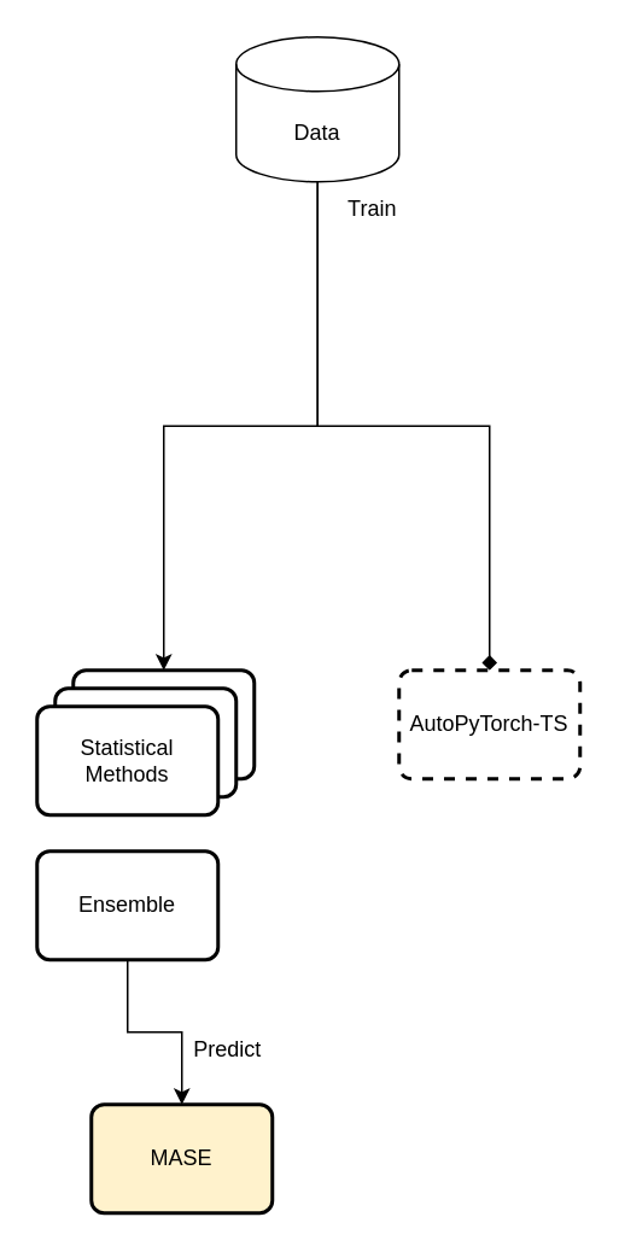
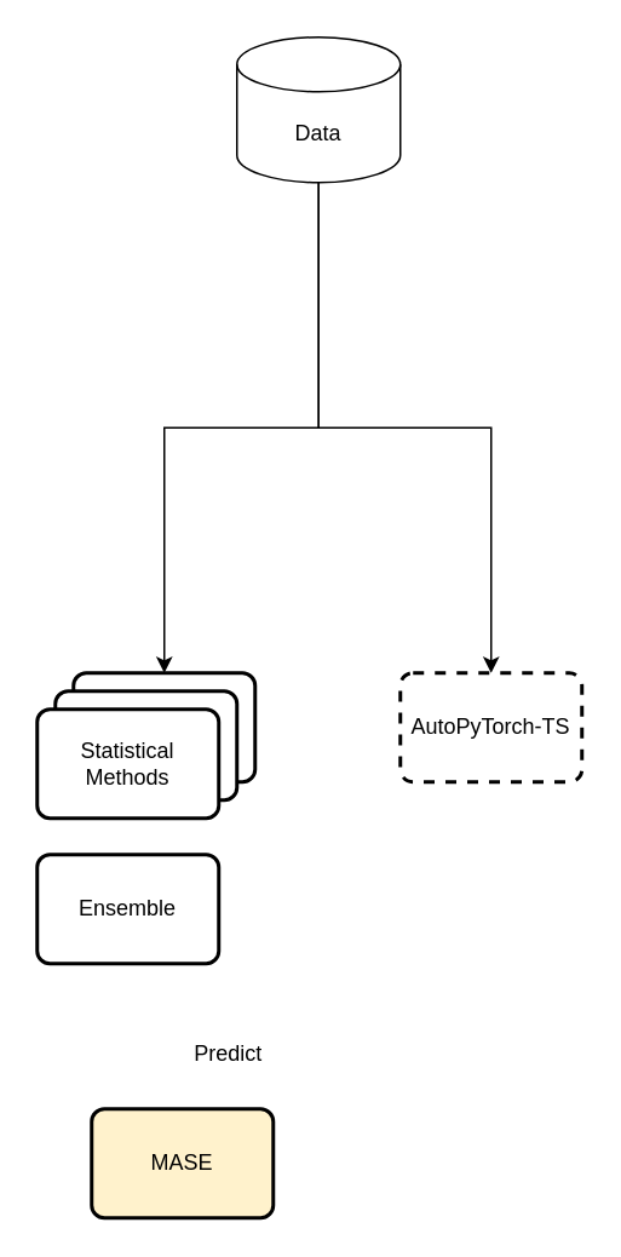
  <mxCell id="0" />
  <mxCell id="1" parent="0" />
  <mxCell id="2" style="edgeStyle=orthogonalEdgeStyle;rounded=0;orthogonalLoop=1;jettySize=auto;html=1;exitX=0.5;exitY=1;exitDx=0;exitDy=0;exitPerimeter=0;entryX=0.5;entryY=0;entryDx=0;entryDy=0;" edge="1" parent="1" source="4" target="5"><mxGeometry relative="1" as="geometry" /></mxCell>
- <mxCell id="3" style="edgeStyle=orthogonalEdgeStyle;rounded=0;orthogonalLoop=1;jettySize=auto;html=1;exitX=0.5;exitY=1;exitDx=0;exitDy=0;exitPerimeter=0;endArrow=diamond;" edge="1" parent="1" source="4" target="6"><mxGeometry relative="1" as="geometry" /></mxCell>
+ <mxCell id="3" style="edgeStyle=orthogonalEdgeStyle;rounded=0;orthogonalLoop=1;jettySize=auto;html=1;exitX=0.5;exitY=1;exitDx=0;exitDy=0;exitPerimeter=0;" edge="1" parent="1" source="4" target="6"><mxGeometry relative="1" as="geometry" /></mxCell>
  <mxCell id="4" value="Data" style="shape=cylinder3;whiteSpace=wrap;html=1;boundedLbl=1;backgroundOutline=1;size=15;" vertex="1" parent="1"><mxGeometry x="130" y="20" width="90" height="80" as="geometry" /></mxCell>
  <mxCell id="5" value="" style="rounded=1;whiteSpace=wrap;html=1;absoluteArcSize=1;arcSize=14;strokeWidth=2;" vertex="1" parent="1"><mxGeometry x="40" y="370" width="100" height="60" as="geometry" /></mxCell>
  <mxCell id="6" value="AutoPyTorch-TS" style="rounded=1;whiteSpace=wrap;html=1;absoluteArcSize=1;arcSize=14;strokeWidth=2;dashed=1;" vertex="1" parent="1"><mxGeometry x="220" y="370" width="100" height="60" as="geometry" /></mxCell>
  <mxCell id="7" value="" style="rounded=1;whiteSpace=wrap;html=1;absoluteArcSize=1;arcSize=14;strokeWidth=2;" vertex="1" parent="1"><mxGeometry x="30" y="380" width="100" height="60" as="geometry" /></mxCell>
  <mxCell id="8" value="Statistical Methods" style="rounded=1;whiteSpace=wrap;html=1;absoluteArcSize=1;arcSize=14;strokeWidth=2;" vertex="1" parent="1"><mxGeometry x="20" y="390" width="100" height="60" as="geometry" /></mxCell>
- <mxCell id="9" style="edgeStyle=orthogonalEdgeStyle;rounded=0;orthogonalLoop=1;jettySize=auto;html=1;exitX=0.5;exitY=1;exitDx=0;exitDy=0;" edge="1" parent="1" source="10" target="11"><mxGeometry relative="1" as="geometry" /></mxCell>
  <mxCell id="10" value="Ensemble" style="rounded=1;whiteSpace=wrap;html=1;absoluteArcSize=1;arcSize=14;strokeWidth=2;" vertex="1" parent="1"><mxGeometry x="20" y="470" width="100" height="60" as="geometry" /></mxCell>
  <mxCell id="11" value="MASE" style="rounded=1;whiteSpace=wrap;html=1;absoluteArcSize=1;arcSize=14;strokeWidth=2;fillColor=#fff2cc;" vertex="1" parent="1"><mxGeometry x="50" y="610" width="100" height="60" as="geometry" /></mxCell>
- <mxCell id="12" value="Train" style="text;html=1;align=center;verticalAlign=middle;resizable=0;points=[];autosize=1;strokeColor=none;fillColor=none;" vertex="1" parent="1"><mxGeometry x="180" y="100" width="50" height="30" as="geometry" /></mxCell>
  <mxCell id="13" value="Predict" style="text;html=1;align=center;verticalAlign=middle;resizable=0;points=[];autosize=1;strokeColor=none;fillColor=none;" vertex="1" parent="1"><mxGeometry x="95" y="565" width="60" height="30" as="geometry" /></mxCell>
